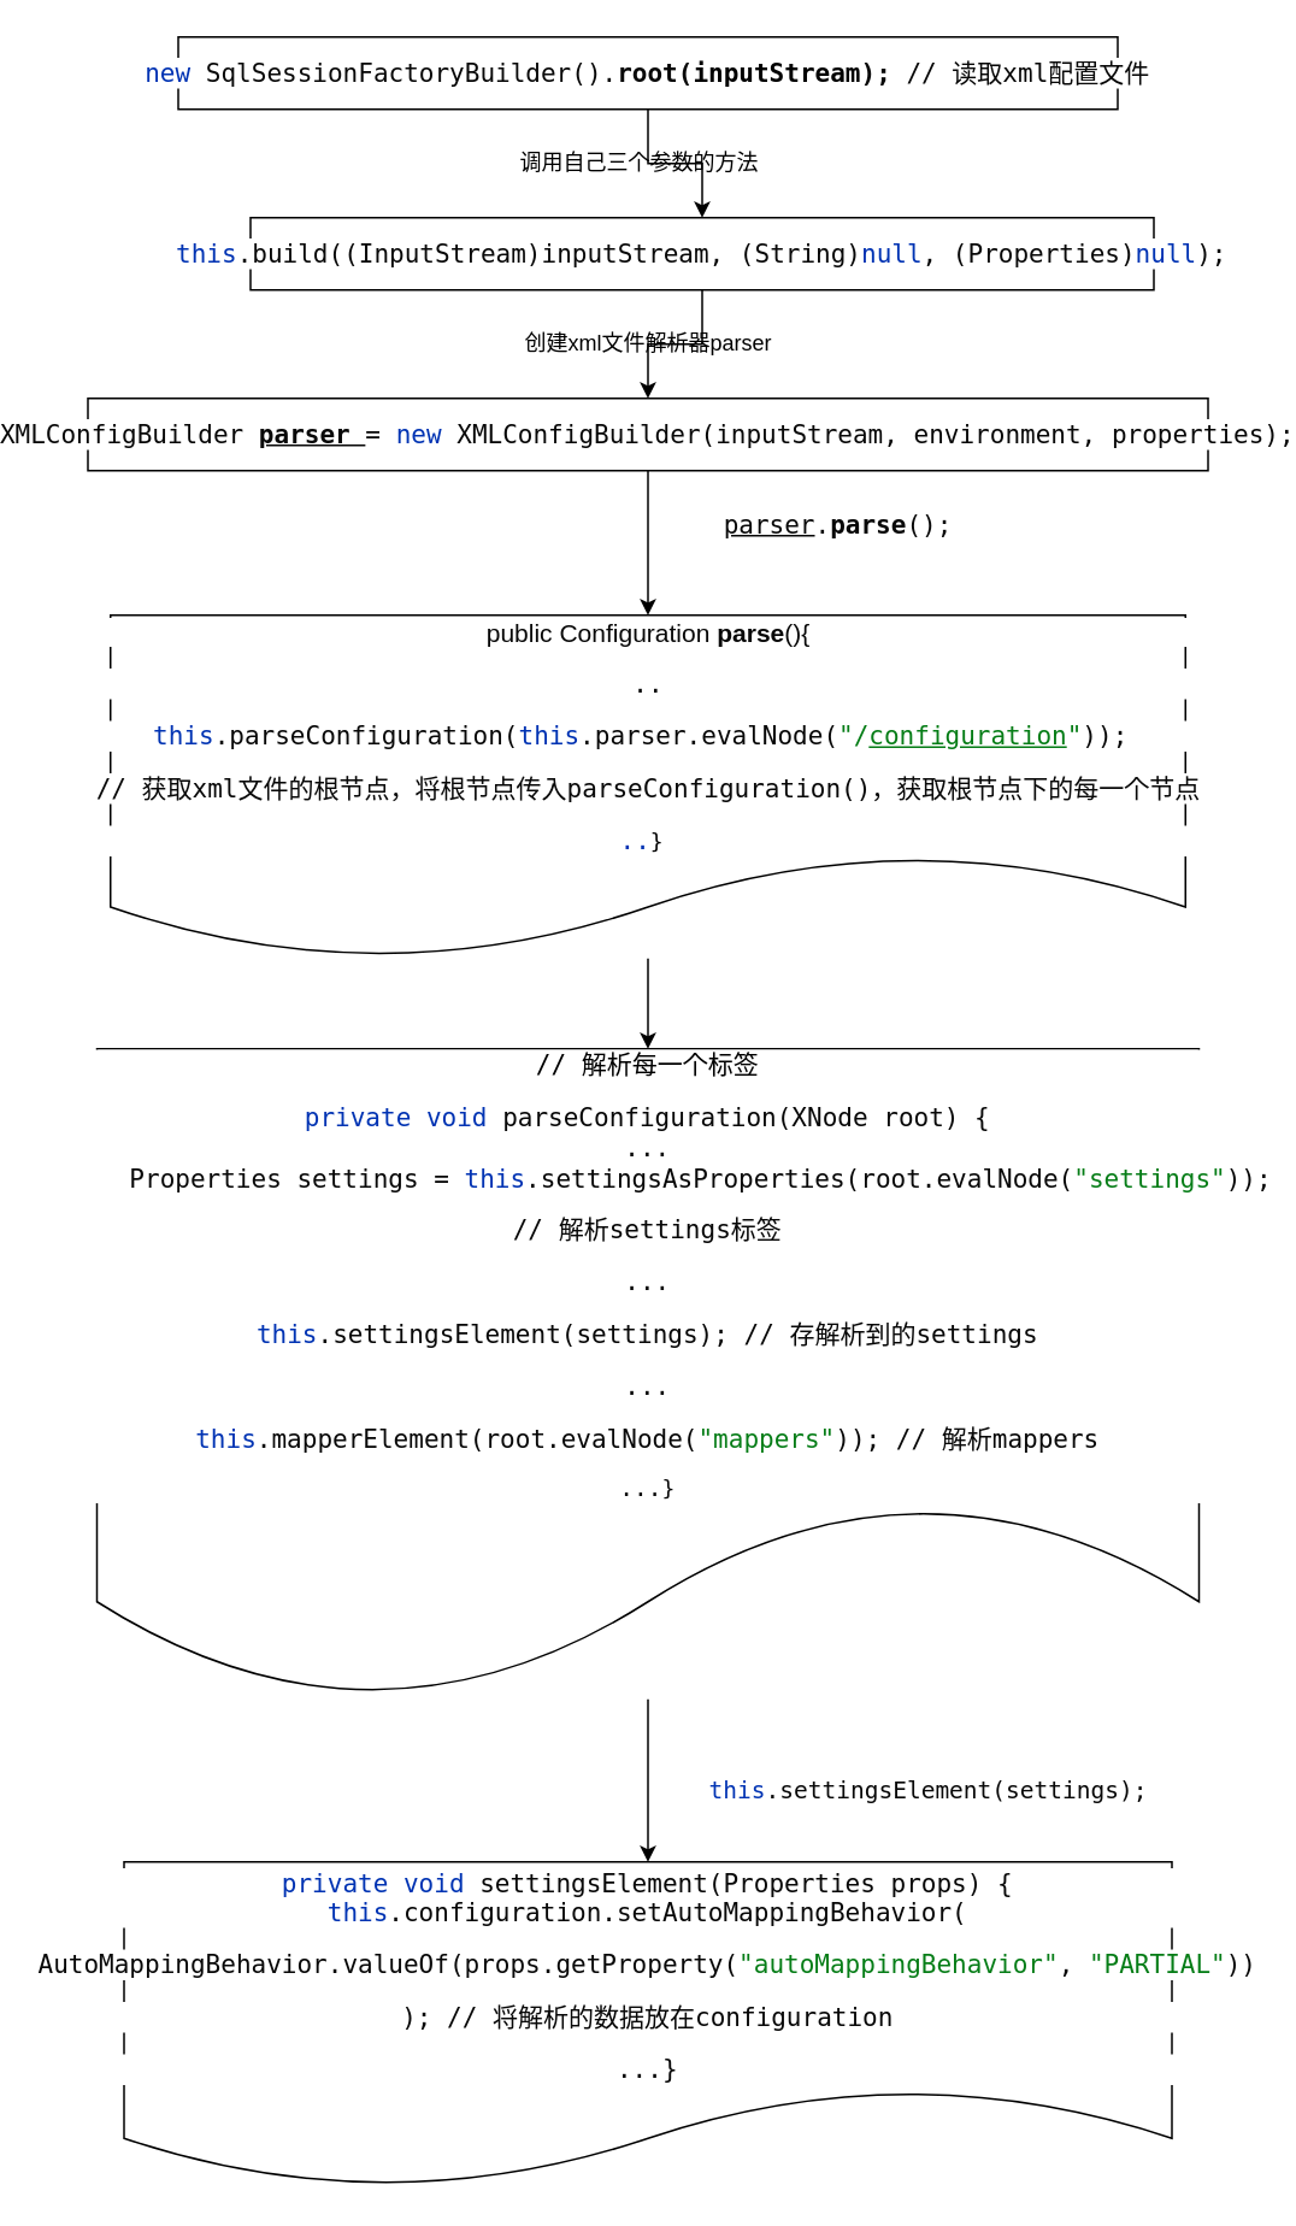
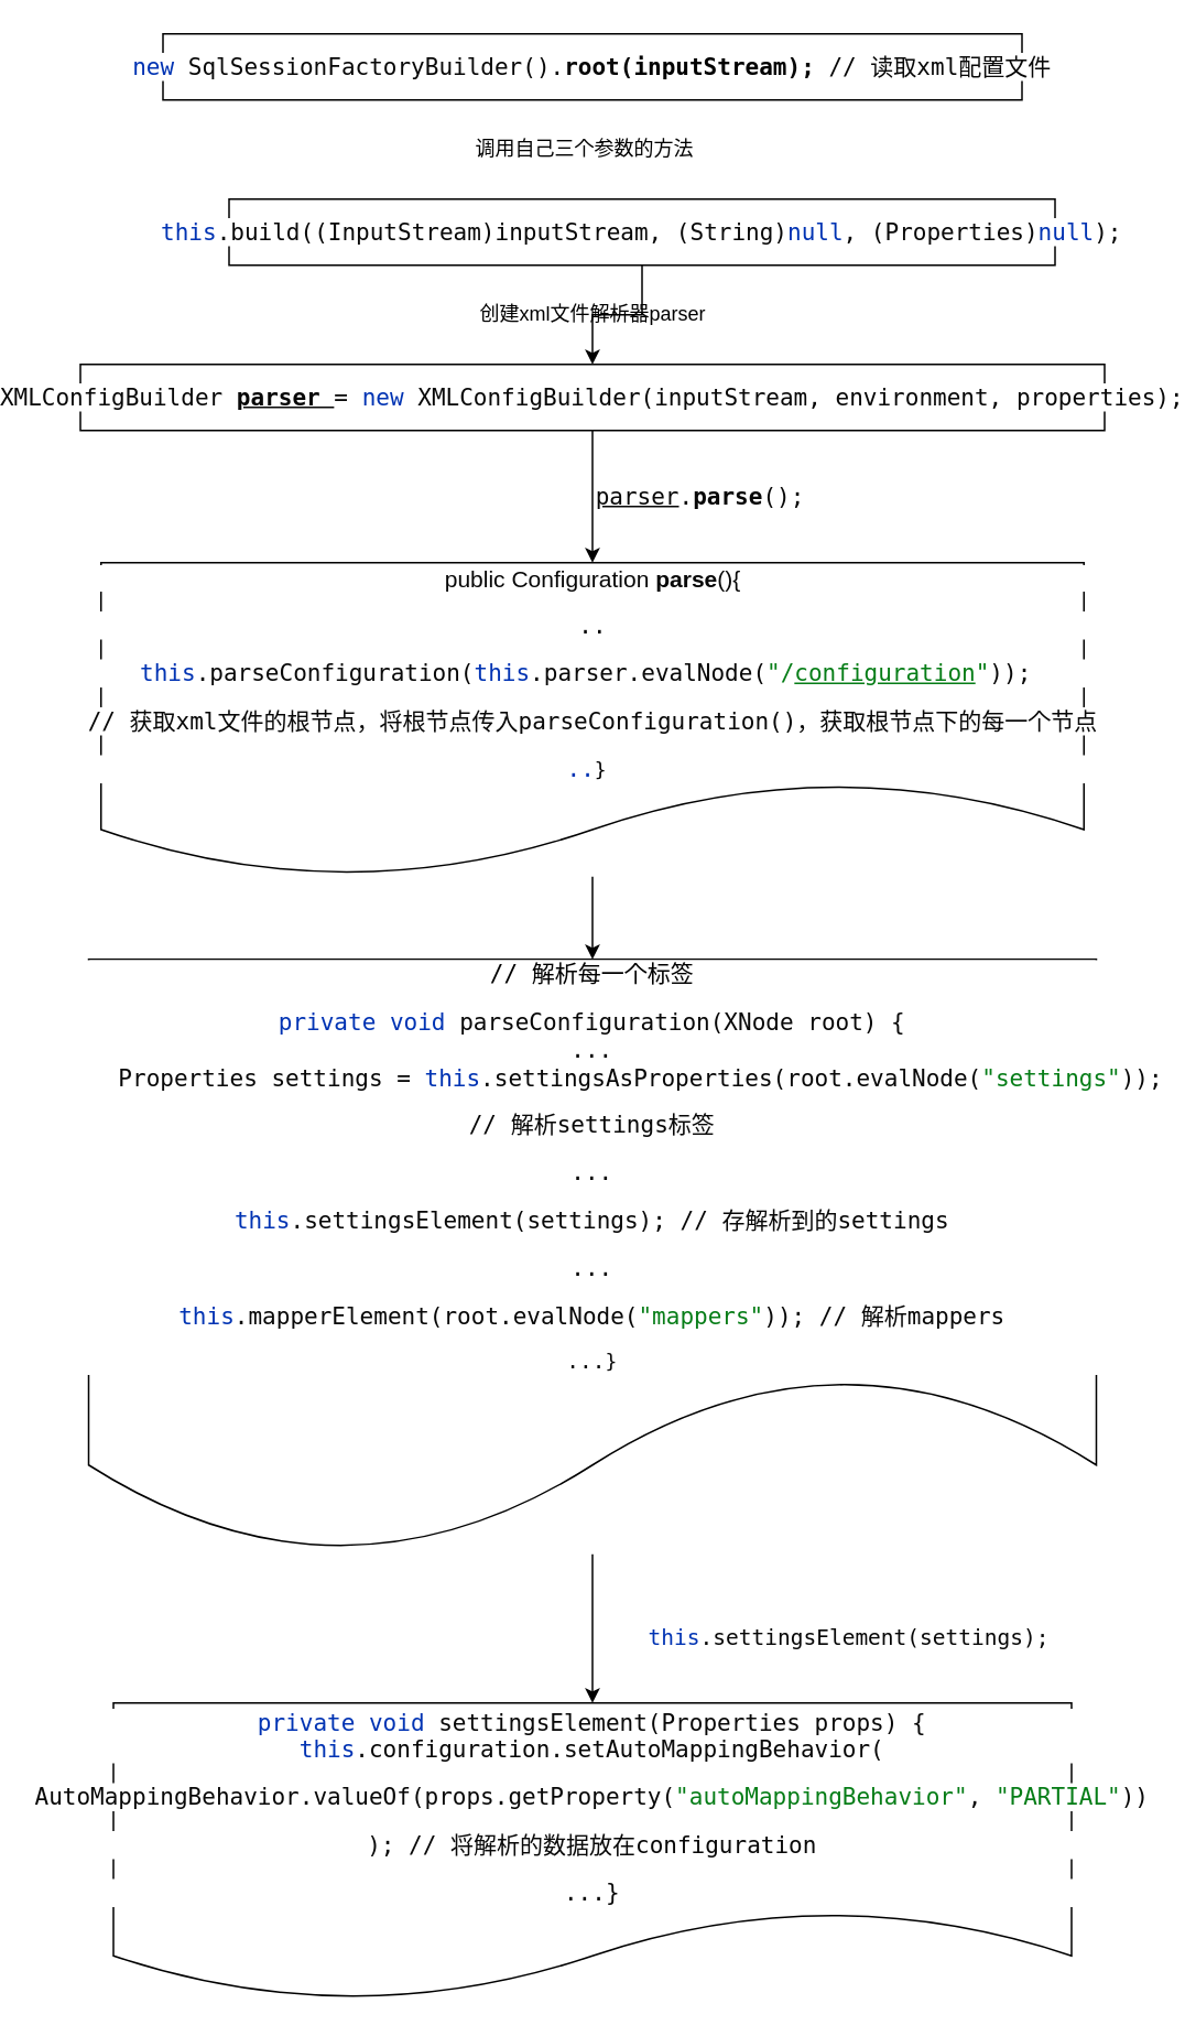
  <mxCell id="0" />
  <mxCell id="1" parent="0" />
- <mxCell id="2" style="edgeStyle=orthogonalEdgeStyle;rounded=0;orthogonalLoop=1;jettySize=auto;html=1;exitX=0.5;exitY=1;exitDx=0;exitDy=0;entryX=0.5;entryY=0;entryDx=0;entryDy=0;" edge="1" parent="1" source="3" target="5"><mxGeometry relative="1" as="geometry"><mxPoint x="330" y="180" as="targetPoint" /></mxGeometry></mxCell>
  <mxCell id="3" value="&lt;pre style=&quot;background-color: rgb(255 , 255 , 255) ; color: rgb(8 , 8 , 8) ; font-family: , monospace&quot;&gt;&lt;font style=&quot;font-size: 14px&quot;&gt;&lt;span style=&quot;color: rgb(0 , 51 , 179)&quot;&gt;new &lt;/span&gt;SqlSessionFactoryBuilder().&lt;b&gt;root(&lt;span style=&quot;color: rgb(0 , 0 , 0)&quot;&gt;inputStream&lt;/span&gt;); &lt;/b&gt;// 读取xml配置文件&lt;/font&gt;&lt;/pre&gt;" style="rounded=0;whiteSpace=wrap;html=1;" parent="1" vertex="1"><mxGeometry x="70" y="20" width="520" height="40" as="geometry" /></mxCell>
  <mxCell id="4" value="" style="edgeStyle=orthogonalEdgeStyle;rounded=0;orthogonalLoop=1;jettySize=auto;html=1;entryX=0.5;entryY=0;entryDx=0;entryDy=0;" edge="1" parent="1" source="5" target="8"><mxGeometry relative="1" as="geometry"><mxPoint x="330" y="300" as="targetPoint" /></mxGeometry></mxCell>
  <mxCell id="5" value="&lt;pre style=&quot;background-color: rgb(255 , 255 , 255) ; color: rgb(8 , 8 , 8) ; font-family: , monospace&quot;&gt;&lt;font style=&quot;font-size: 14px&quot;&gt;&lt;span style=&quot;color: rgb(0 , 51 , 179)&quot;&gt;this&lt;/span&gt;.build((InputStream)inputStream, (String)&lt;span style=&quot;color: rgb(0 , 51 , 179)&quot;&gt;null&lt;/span&gt;, (Properties)&lt;span style=&quot;color: rgb(0 , 51 , 179)&quot;&gt;null&lt;/span&gt;);&lt;/font&gt;&lt;/pre&gt;" style="whiteSpace=wrap;html=1;rounded=0;" parent="1" vertex="1"><mxGeometry x="110" y="120" width="500" height="40" as="geometry" /></mxCell>
  <mxCell id="6" value="&lt;font style=&quot;vertical-align: inherit&quot;&gt;&lt;font style=&quot;vertical-align: inherit&quot;&gt;创建xml文件解析器parser&lt;/font&gt;&lt;/font&gt;" style="text;html=1;align=center;verticalAlign=middle;resizable=0;points=[];autosize=1;" parent="1" vertex="1"><mxGeometry x="255" y="180" width="150" height="20" as="geometry" /></mxCell>
  <mxCell id="7" value="" style="edgeStyle=orthogonalEdgeStyle;rounded=0;orthogonalLoop=1;jettySize=auto;html=1;" edge="1" parent="1" source="8" target="11"><mxGeometry relative="1" as="geometry" /></mxCell>
  <mxCell id="8" value="&lt;pre style=&quot;background-color: rgb(255 , 255 , 255) ; color: rgb(8 , 8 , 8) ; font-family: , monospace&quot;&gt;&lt;font style=&quot;font-size: 14px&quot;&gt;&lt;font&gt;XMLConfigBuilder &lt;b&gt;&lt;u&gt;parser &lt;/u&gt;&lt;/b&gt;&lt;/font&gt;&lt;font&gt;= &lt;span style=&quot;color: rgb(0 , 51 , 179)&quot;&gt;new &lt;/span&gt;XMLConfigBuilder(inputStream, environment, properties);&lt;/font&gt;&lt;/font&gt;&lt;/pre&gt;" style="whiteSpace=wrap;html=1;rounded=0;" vertex="1" parent="1"><mxGeometry x="20" y="220" width="620" height="40" as="geometry" /></mxCell>
  <mxCell id="9" value="&lt;span style=&quot;font-family: &amp;#34;helvetica&amp;#34;&quot;&gt;调用自己三个参数的方法&lt;/span&gt;" style="text;html=1;align=center;verticalAlign=middle;resizable=0;points=[];autosize=1;" vertex="1" parent="1"><mxGeometry x="250" y="80" width="150" height="20" as="geometry" /></mxCell>
  <mxCell id="10" value="" style="edgeStyle=orthogonalEdgeStyle;rounded=0;orthogonalLoop=1;jettySize=auto;html=1;" edge="1" parent="1" source="11" target="13"><mxGeometry relative="1" as="geometry" /></mxCell>
  <mxCell id="11" value="&lt;pre style=&quot;background-color: rgb(255 , 255 , 255) ; color: rgb(8 , 8 , 8)&quot;&gt;&lt;span style=&quot;font-size: 14px ; font-family: &amp;#34;helvetica&amp;#34; ; white-space: normal&quot;&gt;public &lt;/span&gt;&lt;span style=&quot;font-size: 14px ; font-family: &amp;#34;helvetica&amp;#34; ; white-space: normal&quot;&gt;Configuration&amp;nbsp;&lt;b&gt;parse&lt;/b&gt;(){&lt;/span&gt;&lt;br&gt;&lt;/pre&gt;&lt;pre style=&quot;background-color: rgb(255 , 255 , 255) ; color: rgb(8 , 8 , 8)&quot;&gt;&lt;span&gt;&lt;font style=&quot;font-size: 14px&quot;&gt;..&lt;/font&gt;&lt;/span&gt;&lt;/pre&gt;&lt;pre style=&quot;background-color: rgb(255 , 255 , 255) ; color: rgb(8 , 8 , 8)&quot;&gt;&lt;font style=&quot;font-size: 14px&quot;&gt;&lt;span style=&quot;color: rgb(0 , 51 , 179)&quot;&gt;this&lt;/span&gt;&lt;span&gt;.parseConfiguration(&lt;/span&gt;&lt;span style=&quot;color: rgb(0 , 51 , 179)&quot;&gt;this&lt;/span&gt;&lt;span&gt;.parser.evalNode(&lt;/span&gt;&lt;span style=&quot;color: rgb(6 , 125 , 23)&quot;&gt;&quot;/&lt;u&gt;configuration&lt;/u&gt;&quot;&lt;/span&gt;&lt;span&gt;)); &lt;/span&gt;&lt;/font&gt;&lt;/pre&gt;&lt;pre style=&quot;background-color: rgb(255 , 255 , 255) ; color: rgb(8 , 8 , 8)&quot;&gt;&lt;font style=&quot;font-size: 14px&quot;&gt;&lt;font&gt;// 获取xml文件的根节点，将根节点传入&lt;/font&gt;parseConfiguration()，获取根节点下的每一个节点&lt;/font&gt;&lt;/pre&gt;&lt;pre style=&quot;background-color: rgb(255 , 255 , 255)&quot;&gt;&lt;pre&gt;&lt;font color=&quot;#0033b3&quot;&gt;&lt;span style=&quot;font-size: 14px&quot;&gt;..&lt;/span&gt;&lt;/font&gt;}&amp;nbsp;&lt;/pre&gt;&lt;/pre&gt;" style="shape=document;whiteSpace=wrap;html=1;boundedLbl=1;rounded=0;" vertex="1" parent="1"><mxGeometry x="32.5" y="340" width="595" height="190" as="geometry" /></mxCell>
  <mxCell id="12" value="" style="edgeStyle=orthogonalEdgeStyle;rounded=0;orthogonalLoop=1;jettySize=auto;html=1;" edge="1" parent="1" source="13" target="14"><mxGeometry relative="1" as="geometry" /></mxCell>
  <mxCell id="13" value="&lt;pre style=&quot;background-color: rgb(255 , 255 , 255)&quot;&gt;&lt;pre&gt;&lt;pre&gt;&lt;font style=&quot;font-size: 14px&quot;&gt;// 解析每一个标签&lt;/font&gt;&lt;/pre&gt;&lt;pre style=&quot;color: rgb(8 , 8 , 8)&quot;&gt;&lt;font style=&quot;font-size: 14px&quot;&gt;&lt;span style=&quot;color: rgb(0 , 51 , 179)&quot;&gt;private void &lt;/span&gt;parseConfiguration(XNode root) {&lt;br&gt;...&lt;br&gt;        Properties settings = &lt;span style=&quot;color: rgb(0 , 51 , 179)&quot;&gt;this&lt;/span&gt;.settingsAsProperties(root.evalNode(&lt;span style=&quot;color: rgb(6 , 125 , 23)&quot;&gt;&quot;settings&quot;&lt;/span&gt;)); &lt;/font&gt;&lt;/pre&gt;&lt;pre style=&quot;color: rgb(8 , 8 , 8)&quot;&gt;&lt;font style=&quot;font-size: 14px&quot;&gt;&lt;font&gt;// 解析&lt;/font&gt;settings标签&lt;/font&gt;&lt;/pre&gt;&lt;pre style=&quot;color: rgb(8 , 8 , 8)&quot;&gt;&lt;font style=&quot;font-size: 14px&quot;&gt;...&lt;/font&gt;&lt;/pre&gt;&lt;pre style=&quot;color: rgb(8 , 8 , 8)&quot;&gt;&lt;pre style=&quot;font-family: , monospace&quot;&gt;&lt;font style=&quot;font-size: 14px&quot;&gt;&lt;span style=&quot;color: rgb(0 , 51 , 179)&quot;&gt;this&lt;/span&gt;.settingsElement(settings); // 存解析到的settings&lt;/font&gt;&lt;/pre&gt;&lt;pre style=&quot;font-family: , monospace&quot;&gt;&lt;font style=&quot;font-size: 14px&quot;&gt;...&lt;/font&gt;&lt;/pre&gt;&lt;pre style=&quot;font-family: , monospace&quot;&gt;&lt;pre style=&quot;font-family: , monospace&quot;&gt;&lt;font style=&quot;font-size: 14px&quot;&gt;&lt;span style=&quot;color: rgb(0 , 51 , 179)&quot;&gt;this&lt;/span&gt;.mapperElement(root.evalNode(&lt;span style=&quot;color: rgb(6 , 125 , 23)&quot;&gt;&quot;mappers&quot;&lt;/span&gt;)); // 解析mappers&lt;/font&gt;&lt;/pre&gt;&lt;/pre&gt;&lt;pre style=&quot;font-family: , monospace&quot;&gt;&lt;font size=&quot;3&quot;&gt;...&lt;/font&gt;}&lt;/pre&gt;&lt;/pre&gt;&lt;/pre&gt;&lt;/pre&gt;" style="shape=document;whiteSpace=wrap;html=1;boundedLbl=1;rounded=0;" vertex="1" parent="1"><mxGeometry x="25" y="580" width="610" height="360" as="geometry" /></mxCell>
  <mxCell id="14" value="&lt;pre style=&quot;background-color: rgb(255 , 255 , 255) ; color: rgb(8 , 8 , 8) ; font-family: , monospace&quot;&gt;&lt;font style=&quot;font-size: 14px&quot;&gt;&lt;span style=&quot;color: rgb(0 , 51 , 179)&quot;&gt;private void &lt;/span&gt;settingsElement(Properties props) {&lt;br&gt;&lt;span style=&quot;color: rgb(0 , 51 , 179)&quot;&gt;this&lt;/span&gt;.configuration.setAutoMappingBehavior(&lt;/font&gt;&lt;/pre&gt;&lt;pre style=&quot;background-color: rgb(255 , 255 , 255) ; color: rgb(8 , 8 , 8) ; font-family: , monospace&quot;&gt;&lt;font style=&quot;font-size: 14px&quot;&gt;AutoMappingBehavior.valueOf(props.getProperty(&lt;span style=&quot;color: rgb(6 , 125 , 23)&quot;&gt;&quot;autoMappingBehavior&quot;&lt;/span&gt;, &lt;span style=&quot;color: rgb(6 , 125 , 23)&quot;&gt;&quot;PARTIAL&quot;&lt;/span&gt;))&lt;/font&gt;&lt;/pre&gt;&lt;pre style=&quot;background-color: rgb(255 , 255 , 255) ; color: rgb(8 , 8 , 8) ; font-family: , monospace&quot;&gt;&lt;font style=&quot;font-size: 14px&quot;&gt;); // 将解析的数据放在&lt;/font&gt;&lt;font style=&quot;font-size: 14px&quot;&gt;configuration&lt;/font&gt;&lt;/pre&gt;&lt;pre style=&quot;background-color: rgb(255 , 255 , 255) ; color: rgb(8 , 8 , 8) ; font-family: , monospace&quot;&gt;&lt;font style=&quot;font-size: 14px&quot;&gt;...}&lt;/font&gt;&lt;/pre&gt;" style="shape=document;whiteSpace=wrap;html=1;boundedLbl=1;rounded=0;" vertex="1" parent="1"><mxGeometry x="40" y="1030" width="580" height="180" as="geometry" /></mxCell>
- <mxCell id="15" value="&lt;pre style=&quot;background-color: rgb(255 , 255 , 255) ; color: rgb(8 , 8 , 8)&quot;&gt;&lt;font style=&quot;font-size: 14px&quot;&gt;&lt;u&gt;parser&lt;/u&gt;.&lt;b&gt;parse&lt;/b&gt;();&lt;/font&gt;&lt;/pre&gt;" style="text;html=1;align=center;verticalAlign=middle;resizable=0;points=[];autosize=1;" vertex="1" parent="1"><mxGeometry x="370" y="270" width="130" height="40" as="geometry" /></mxCell>
+ <mxCell id="15" value="&lt;pre style=&quot;background-color: rgb(255 , 255 , 255) ; color: rgb(8 , 8 , 8)&quot;&gt;&lt;font style=&quot;font-size: 14px&quot;&gt;&lt;u&gt;parser&lt;/u&gt;.&lt;b&gt;parse&lt;/b&gt;();&lt;/font&gt;&lt;/pre&gt;" style="text;html=1;align=center;verticalAlign=middle;resizable=0;points=[];autosize=1;" vertex="1" parent="1"><mxGeometry x="330" y="280" width="130" height="40" as="geometry" /></mxCell>
  <mxCell id="16" value="&lt;pre style=&quot;color: rgb(8 , 8 , 8) ; background-color: rgb(255 , 255 , 255)&quot;&gt;&lt;font size=&quot;3&quot;&gt;&lt;span style=&quot;color: rgb(0 , 51 , 179)&quot;&gt;this&lt;/span&gt;.settingsElement(settings);&lt;/font&gt;&lt;/pre&gt;" style="text;html=1;align=center;verticalAlign=middle;resizable=0;points=[];autosize=1;" vertex="1" parent="1"><mxGeometry x="380" y="970" width="210" height="40" as="geometry" /></mxCell>
